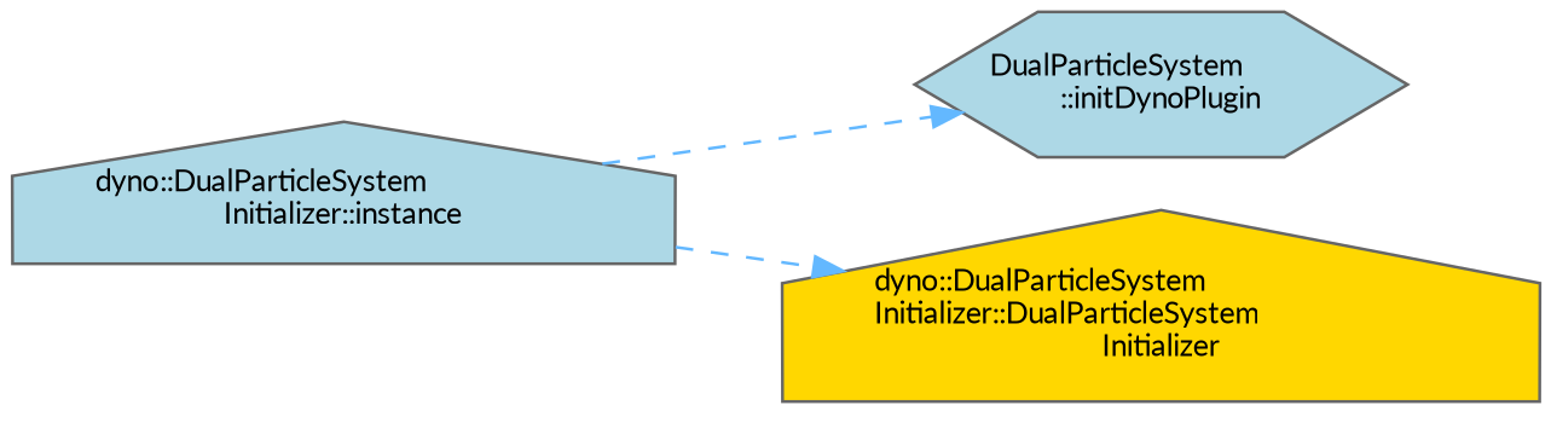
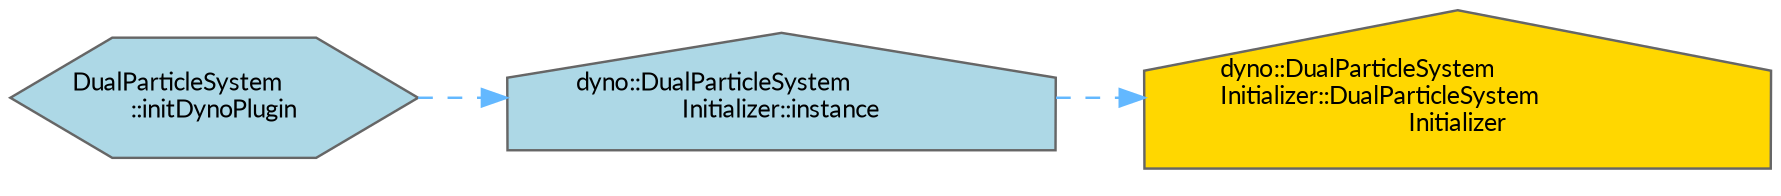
  digraph {
    rankdir=LR
    fontname=Lato
    node [color=grey40 fillcolor=lightblue fontname=Lato fontsize=10 shape=house style=filled]
    edge [color=steelblue1 fontname=Lato fontsize=10 labelfontname=Helvetica labelfontsize=10 style=dashed arrowhead=normal]
    n1 [color=gray40 fontcolor=black height=0.2 label="DualParticleSystem\l::initDynoPlugin" shape=hexagon width=0.4]
    n2 [height=0.2 label="dyno::DualParticleSystem\lInitializer::instance" width=0.4]
    n3 [fillcolor=gold height=0.2 label="dyno::DualParticleSystem\lInitializer::DualParticleSystem\lInitializer" width=0.4]
-   n2 -> n1
+   n1 -> n2
    n2 -> n3
  }
